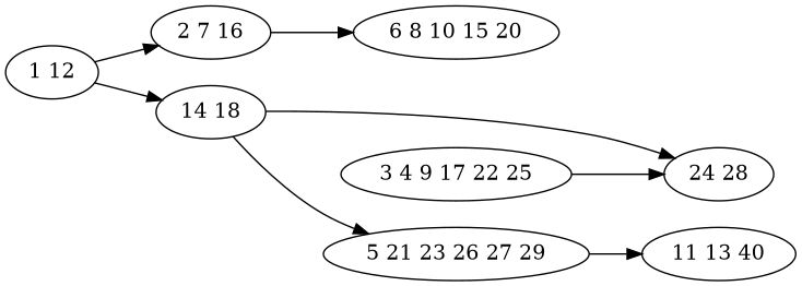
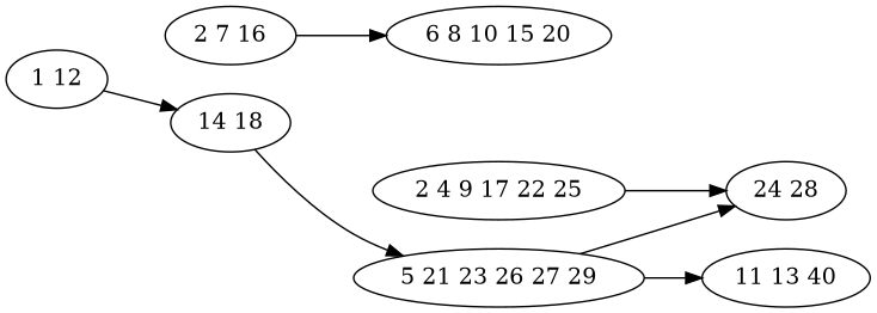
  digraph {
    rankdir=LR
    n1 [label="1 12"]
    n2 [label="2 7 16"]
    n3 [label="14 18"]
    n4 [label="6 8 10 15 20"]
    n5 [label="5 21 23 26 27 29"]
    n6 [label="24 28"]
    n7 [label="11 13 40"]
-   n8 [label="3 4 9 17 22 25"]
-   n1 -> n2
+   n8 [label="2 4 9 17 22 25"]
    n1 -> n3
    n2 -> n4
    n3 -> n5
-   n3 -> n6
+   n5 -> n6
    n5 -> n7
    n8 -> n6
  }
